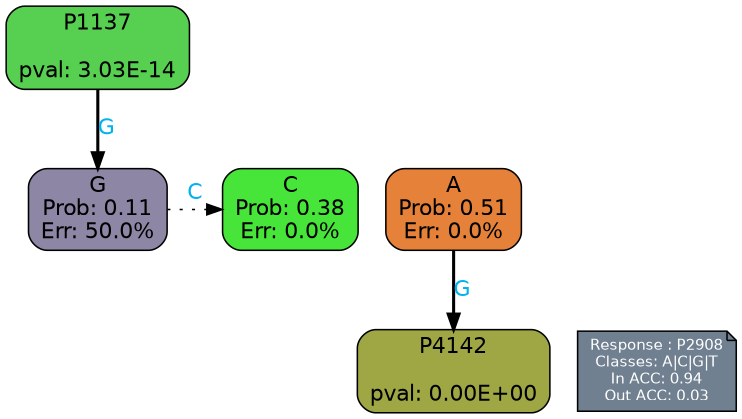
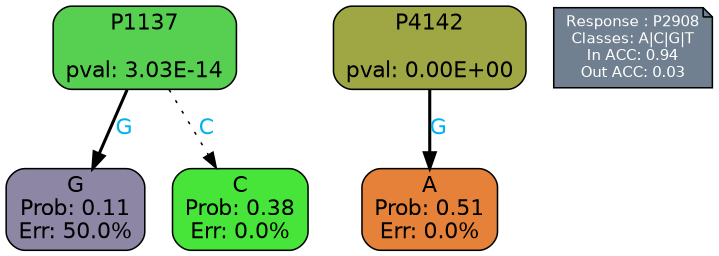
  digraph {
    ranksep=equally
    splines=polylines
    node [color=black fontname=helvetica shape=box style="filled, rounded"]
    edge [fontcolor=deepskyblue2 fontname=helvetica style=bold]
    n1 [fillcolor="#8d86a4" label="G\nProb: 0.11\nErr: 50.0%"]
    n2 [fillcolor="#47e539" label="C\nProb: 0.38\nErr: 0.0%"]
    n3 [fillcolor="#e58139" label="A\nProb: 0.51\nErr: 0.0%"]
    n4 [align=left fillcolor=slategray fontcolor=white fontsize=10 label="Response : P2908\nClasses: A|C|G|T\nIn ACC: 0.94\nOut ACC: 0.03\n" shape=note style=filled]
    n5 [fillcolor="#9fa745" label="P4142\n\npval: 0.00E+00"]
    n6 [fillcolor="#57cf51" label="P1137\n\npval: 3.03E-14"]
    subgraph sub_1 {
      rank=same
      n1
      n2
      n3
    }
    subgraph sub_2 {
      rank=same
      n4
      n5
    }
-   n3 -> n5 [label=G]
+   n5 -> n3 [label=G]
    n6 -> n1 [label=G]
-   n1 -> n2 [label=C style=dotted]
+   n6 -> n2 [label=C style=dotted]
  }
